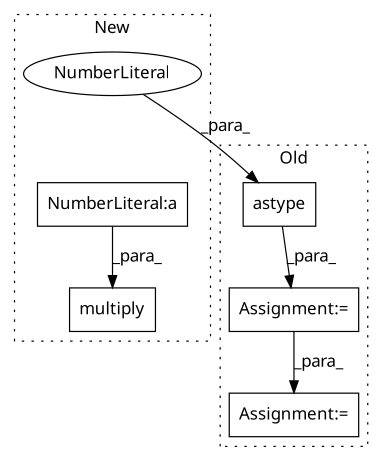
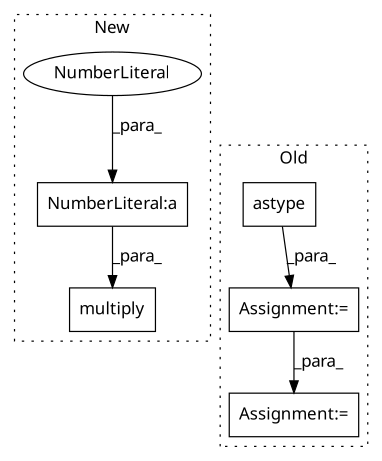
  digraph {
    fontname="Noto Sans"
    node [a=32 fontname="Noto Sans" l=2 shape=box]
    edge [fontname="Noto Sans"]
    n1 [l="7,1" label=astype s="6793,6866"]
    n2 [a=7 label="Assignment:=" s=6982]
    n3 [a=7 label="Assignment:=" s=7022]
    n4 [l="9,1" label=multiply s="7216,7283"]
    n5 [a=27 l=3 label="NumberLiteral:a" s=7252]
    n6 [a=34 l=1 label=NumberLiteral s=7255 shape=ellipse]
    subgraph cluster_1 {
      label=Old
      style=dotted
      n1
      n2
      n3
    }
    subgraph cluster_2 {
      label=New
      style=dotted
      n4
      n5
      n6
    }
    n1 -> n2 [label=_para_]
    n2 -> n3 [label=_para_]
    n5 -> n4 [label=_para_]
-   n6 -> n1 [label=_para_]
+   n6 -> n5 [label=_para_]
  }
